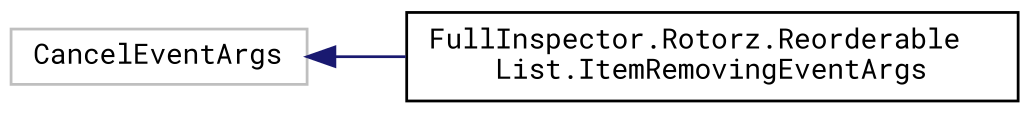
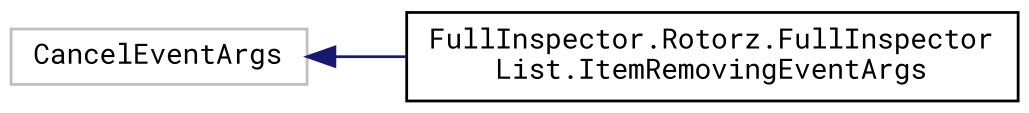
  digraph {
    rankdir=LR
    fontname="Roboto Mono"
    node [fillcolor=white fontname="Roboto Mono" fontsize=10 shape=record style=filled]
    n1 [color=grey75 height=0.2 label=CancelEventArgs width=0.4]
-   n2 [color=black height=0.2 label="FullInspector.Rotorz.Reorderable\lList.ItemRemovingEventArgs" width=0.4]
+   n2 [color=black height=0.2 label="FullInspector.Rotorz.FullInspector\lList.ItemRemovingEventArgs" width=0.4]
    n1 -> n2 [color=midnightblue dir=back fontname="Roboto Mono" fontsize=10 labelfontname=Helvetica labelfontsize=10 style=solid]
  }
